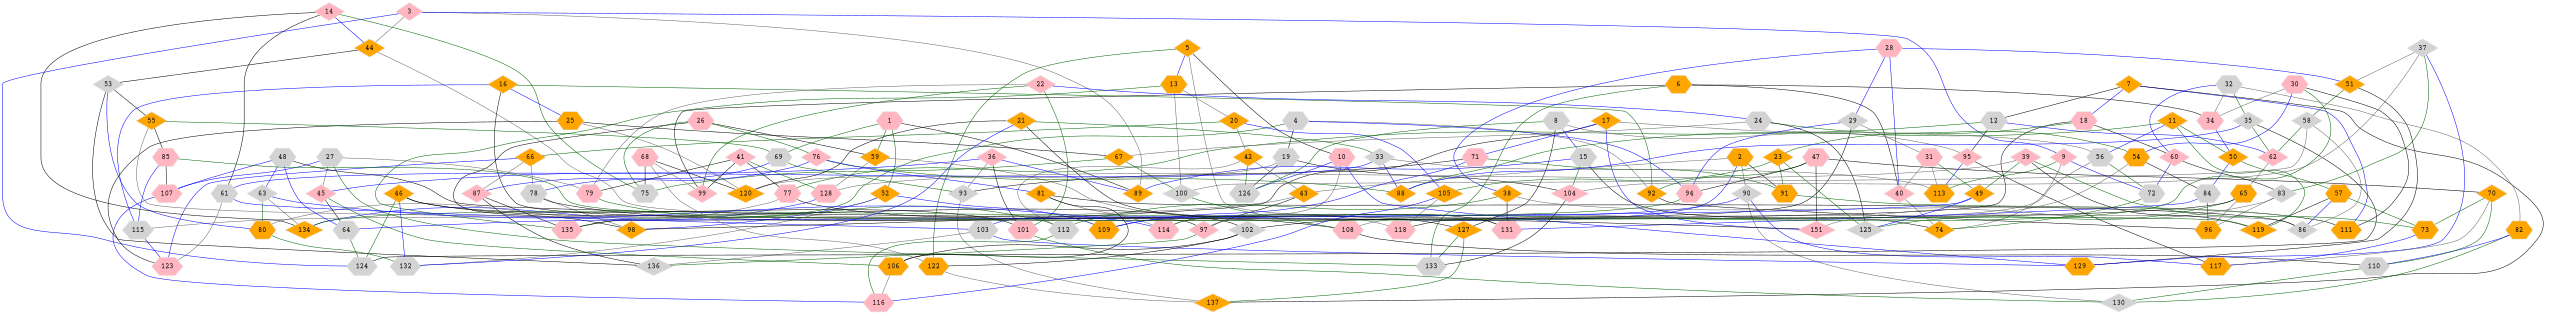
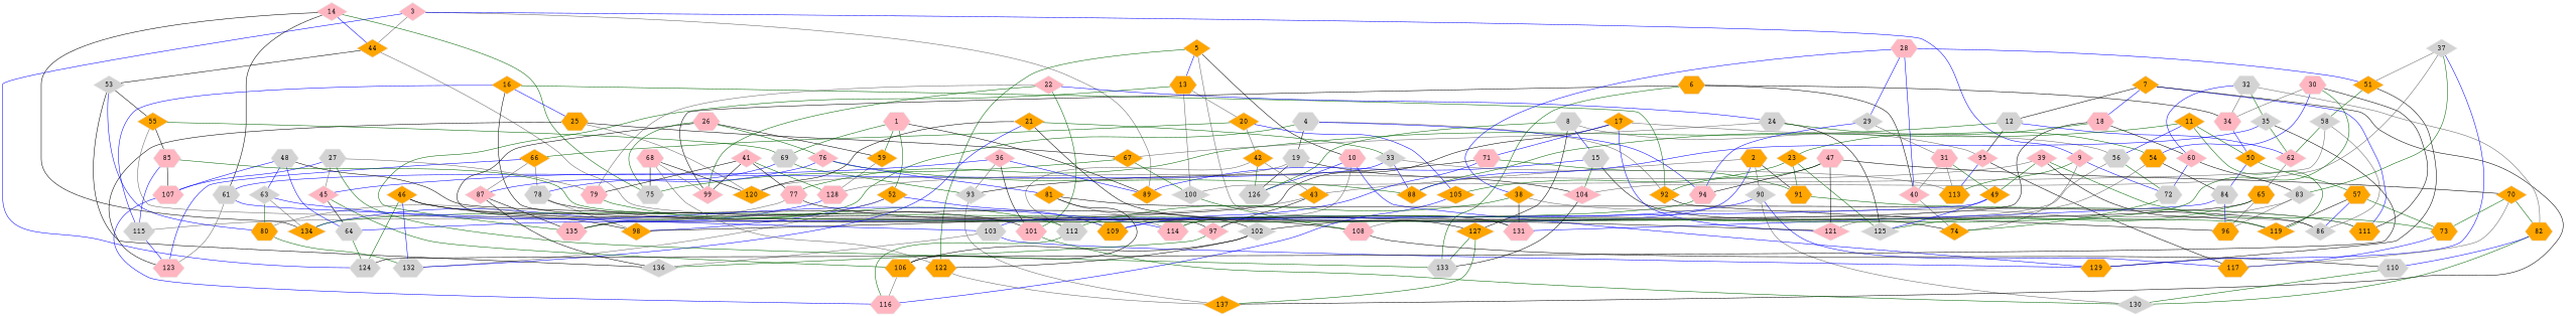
  graph {
    fontname="Courier Prime"
    node [color=gray90 fillcolor=orange fontname="Courier Prime" shape=hexagon style=filled]
    edge [color=darkgreen fontname="Courier Prime"]
    1 [fillcolor=lightpink]
    52 [shape=diamond]
    59 [shape=diamond]
    69 [fillcolor=lightgrey]
    89 [shape=diamond]
    98 [shape=diamond]
    132 [fillcolor=lightgrey]
    109
-   118 [fillcolor=lightpink]
    128 [fillcolor=lightpink]
    93 [fillcolor=lightgrey shape=diamond]
    78 [fillcolor=lightgrey]
    43 [shape=diamond]
    2
    90 [fillcolor=lightgrey shape=diamond]
    91
    103 [fillcolor=lightgrey]
    97 [fillcolor=lightpink shape=diamond]
    115 [fillcolor=lightgrey]
    117
    130 [fillcolor=lightgrey shape=diamond]
    111
    129
    136 [fillcolor=lightgrey shape=diamond]
    3 [fillcolor=lightpink shape=diamond]
    9 [fillcolor=lightpink shape=diamond]
    44 [shape=diamond]
    124 [fillcolor=lightgrey]
    72 [fillcolor=lightgrey]
    74 [shape=diamond]
    113
    53 [fillcolor=lightgrey shape=diamond]
    86 [fillcolor=lightgrey shape=diamond]
    4 [fillcolor=lightgrey]
    19 [fillcolor=lightgrey]
    92 [shape=diamond]
    94 [fillcolor=lightpink]
    135 [fillcolor=lightpink]
    126 [fillcolor=lightgrey]
    104 [fillcolor=lightpink shape=diamond]
    120 [shape=diamond]
    96
    134 [shape=diamond]
    5 [shape=diamond]
    10 [fillcolor=lightpink]
    13
    122
    131 [fillcolor=lightpink]
    114 [fillcolor=lightpink]
    20 [shape=diamond]
    100 [fillcolor=lightgrey shape=diamond]
    137 [shape=diamond]
    34 [fillcolor=lightpink]
    6
    40 [fillcolor=lightpink shape=diamond]
    99 [fillcolor=lightpink shape=diamond]
    133 [fillcolor=lightgrey]
    50 [shape=diamond]
    7 [shape=diamond]
    12 [fillcolor=lightgrey]
    18 [fillcolor=lightpink]
    95 [fillcolor=lightpink shape=diamond]
    62 [fillcolor=lightpink shape=diamond]
    77 [fillcolor=lightpink]
    23 [shape=diamond]
    60 [fillcolor=lightpink shape=diamond]
    8 [fillcolor=lightgrey]
    15 [fillcolor=lightgrey]
    127 [shape=diamond]
    11 [shape=diamond]
    56 [fillcolor=lightgrey]
    88 [shape=diamond]
    119 [shape=diamond]
    57
    84 [fillcolor=lightgrey]
    65
    80
    42 [shape=diamond]
    66 [shape=diamond]
    105 [shape=diamond]
    108 [fillcolor=lightpink]
    14 [fillcolor=lightpink shape=diamond]
    61 [fillcolor=lightgrey]
    75 [fillcolor=lightgrey]
    123 [fillcolor=lightpink]
    16 [shape=diamond]
    25
    67 [shape=diamond]
    17 [shape=diamond]
    71 [fillcolor=lightpink]
-   121 [fillcolor=lightpink shape=diamond label=151]
+   121 [fillcolor=lightpink shape=diamond]
    125 [fillcolor=lightgrey shape=diamond]
    83 [fillcolor=lightgrey shape=diamond]
    112 [fillcolor=lightgrey]
    87 [fillcolor=lightpink shape=diamond]
    116 [fillcolor=lightpink]
    21 [shape=diamond]
    33 [fillcolor=lightgrey shape=diamond]
    22 [fillcolor=lightpink shape=diamond]
    24 [fillcolor=lightgrey]
    79 [fillcolor=lightpink]
    101 [fillcolor=lightpink]
    54
    26 [fillcolor=lightpink]
    76 [fillcolor=lightpink shape=diamond]
    81 [shape=diamond]
    27 [fillcolor=lightgrey]
    45 [fillcolor=lightpink shape=diamond]
    107 [fillcolor=lightpink]
    64 [fillcolor=lightgrey]
    106
    28 [fillcolor=lightpink]
    29 [fillcolor=lightgrey shape=diamond]
    38 [shape=diamond]
    51 [shape=diamond]
    31 [fillcolor=lightpink]
    58 [fillcolor=lightgrey shape=diamond]
    49 [shape=diamond]
    30 [fillcolor=lightpink]
    32 [fillcolor=lightgrey]
    35 [fillcolor=lightgrey shape=diamond]
    82
    110 [fillcolor=lightgrey]
    36 [fillcolor=lightpink shape=diamond]
    37 [fillcolor=lightgrey shape=diamond]
    39 [fillcolor=lightpink shape=diamond]
    73
    41 [fillcolor=lightpink shape=diamond]
    55 [shape=diamond]
    46 [shape=diamond]
    102 [fillcolor=lightgrey shape=diamond]
    47 [fillcolor=lightpink]
    70 [shape=diamond]
    48 [fillcolor=lightgrey]
    63 [fillcolor=lightgrey shape=diamond]
    85 [fillcolor=lightpink]
    68 [fillcolor=lightpink]
    1 -- 52
    1 -- 59
    1 -- 69
    1 -- 89 [color=black]
    52 -- 98 [color=blue]
    52 -- 132 [color=gray40]
    52 -- 109 [color=blue]
-   59 -- 118 [color=gray40]
    59 -- 128 [color=gray40]
    69 -- 93
    69 -- 78 [color=blue]
    128 -- 134 [color=blue]
    93 -- 137 [color=gray40]
    78 -- 98 [color=gray40]
    78 -- 108 [color=black]
    43 -- 97 [color=black]
    43 -- 115 [color=gray40]
    2 -- 43 [color=gray40]
    2 -- 90 [color=gray40]
    2 -- 91 [color=black]
    2 -- 103 [color=blue]
    90 -- 109 [color=blue]
    90 -- 117 [color=blue]
    90 -- 130 [color=gray40]
    91 -- 111
    103 -- 129 [color=blue]
    103 -- 136 [color=gray40]
    97 -- 136
    115 -- 123 [color=blue]
    3 -- 89 [color=gray40]
    3 -- 9 [color=blue]
    3 -- 44 [color=gray40]
    3 -- 124 [color=blue]
    9 -- 72 [color=blue]
    9 -- 74 [color=gray40]
    9 -- 113
    44 -- 53 [color=black]
    44 -- 86 [color=gray40]
    72 -- 74
    53 -- 136 [color=black]
    53 -- 80 [color=blue]
    53 -- 55 [color=black]
    4 -- 19 [color=black]
    4 -- 92 [color=gray40]
    4 -- 94 [color=blue]
    4 -- 135
    19 -- 126 [color=black]
    19 -- 104 [color=black]
    19 -- 120 [color=gray40]
    92 -- 96 [color=black]
    94 -- 134
    104 -- 133 [color=black]
    5 -- 10 [color=black]
    5 -- 13 [color=blue]
    5 -- 122
    5 -- 131 [color=gray40]
    10 -- 129 [color=blue]
    10 -- 126 [color=blue]
    10 -- 114 [color=gray40]
    13 -- 135
    13 -- 20 [color=gray40]
    13 -- 100 [color=gray40]
    122 -- 137 [color=gray40]
    20 -- 42 [color=gray40]
    20 -- 66
    20 -- 105 [color=blue]
    100 -- 108
    34 -- 50 [color=blue]
    6 -- 34 [color=black]
    6 -- 40 [color=black]
    6 -- 99 [color=black]
    6 -- 133
    40 -- 74 [color=gray40]
    50 -- 57
    50 -- 84 [color=blue]
    7 -- 111 [color=blue]
    7 -- 137 [color=black]
    7 -- 12 [color=black]
    7 -- 18 [color=blue]
    12 -- 95 [color=black]
    12 -- 62 [color=blue]
    12 -- 77
    18 -- 135 [color=black]
    18 -- 23
    18 -- 60 [color=black]
    95 -- 117 [color=black]
    95 -- 113 [color=blue]
    62 -- 65 [color=gray40]
    77 -- 127 [color=black]
    77 -- 80 [color=gray40]
    23 -- 91
    23 -- 105
    23 -- 125
    60 -- 72 [color=blue]
    60 -- 83 [color=black]
    8 -- 126
    8 -- 95 [color=gray40]
    8 -- 15 [color=blue]
    8 -- 127 [color=black]
    15 -- 89 [color=blue]
    15 -- 74 [color=black]
    15 -- 104
    127 -- 137
    127 -- 133
    11 -- 50
    11 -- 56 [color=blue]
    11 -- 88
    11 -- 119
    56 -- 97 [color=gray40]
    56 -- 72
    57 -- 86 [color=blue]
    57 -- 119 [color=black]
    57 -- 73
    84 -- 96 [color=blue]
    84 -- 131 [color=blue]
    65 -- 96 [color=gray40]
    65 -- 125
    65 -- 102 [color=black]
    80 -- 132
    42 -- 43 [color=gray40]
    42 -- 126
    42 -- 112 [color=gray40]
    66 -- 78 [color=gray40]
    66 -- 123 [color=blue]
    66 -- 87 [color=gray40]
-   105 -- 118 [color=gray40]
    105 -- 116 [color=blue]
    108 -- 110 [color=black]
    14 -- 44 [color=blue]
    14 -- 134 [color=black]
    14 -- 61 [color=black]
    14 -- 75
    61 -- 103 [color=blue]
    61 -- 123 [color=gray40]
    16 -- 97 [color=black]
    16 -- 115 [color=blue]
    16 -- 92
    16 -- 25 [color=blue]
    25 -- 120 [color=gray40]
    25 -- 123 [color=black]
    25 -- 67 [color=black]
    67 -- 100
    67 -- 75
    17 -- 98 [color=black]
    17 -- 56 [color=gray40]
    17 -- 71 [color=blue]
    17 -- 121 [color=blue]
    71 -- 109 [color=blue]
    71 -- 93 [color=black]
    71 -- 91
    83 -- 96 [color=gray40]
    83 -- 121 [color=gray40]
    112 -- 116
    87 -- 136 [color=black]
    87 -- 135 [color=black]
    21 -- 132 [color=blue]
    21 -- 120 [color=black]
    21 -- 131 [color=black]
    21 -- 33
    33 -- 113 [color=gray40]
    33 -- 88 [color=blue]
    33 -- 61 [color=blue]
    22 -- 99
    22 -- 24 [color=blue]
    22 -- 79 [color=gray40]
    22 -- 101
    24 -- 67 [color=gray40]
    24 -- 125 [color=black]
    24 -- 54
    79 -- 112
    101 -- 130
    54 -- 84 [color=black]
    54 -- 108 [color=gray40]
    26 -- 59 [color=black]
    26 -- 98 [color=black]
    26 -- 75
    26 -- 76
    76 -- 88
    76 -- 87 [color=blue]
    76 -- 81 [color=blue]
    81 -- 86 [color=black]
    81 -- 114 [color=gray40]
    81 -- 106 [color=black]
    27 -- 133
    27 -- 79 [color=gray40]
    27 -- 45 [color=gray40]
    27 -- 107 [color=blue]
    45 -- 64 [color=black]
    45 -- 106
    107 -- 116 [color=blue]
    64 -- 124
    106 -- 116 [color=gray40]
    28 -- 40 [color=blue]
    28 -- 29 [color=blue]
    28 -- 38 [color=blue]
    28 -- 51 [color=blue]
-   29 -- 118 [color=black]
    29 -- 94 [color=blue]
    29 -- 31 [color=gray40]
    38 -- 111 [color=gray40]
    38 -- 131 [color=black]
    38 -- 112
    51 -- 129 [color=black]
    51 -- 58
    31 -- 113 [color=gray40]
    31 -- 40 [color=gray40]
    31 -- 49
    58 -- 86 [color=gray40]
    58 -- 100 [color=gray40]
    58 -- 62
    49 -- 125 [color=blue]
    49 -- 64 [color=blue]
    30 -- 111 [color=black]
    30 -- 114
    30 -- 34 [color=gray40]
    30 -- 54 [color=blue]
    32 -- 34 [color=gray40]
    32 -- 60 [color=blue]
    32 -- 35
    32 -- 82 [color=gray40]
    35 -- 124 [color=black]
    35 -- 62
    35 -- 88 [color=blue]
    82 -- 130
    82 -- 110 [color=blue]
    110 -- 130
    36 -- 89 [color=blue]
    36 -- 93 [color=gray40]
    36 -- 101 [color=black]
    36 -- 45 [color=blue]
    37 -- 129 [color=blue]
    37 -- 104 [color=gray40]
    37 -- 83
    37 -- 51 [color=gray40]
    39 -- 128 [color=gray40]
    39 -- 119 [color=black]
    39 -- 49
    39 -- 73
    73 -- 117 [color=blue]
    41 -- 128
    41 -- 99 [color=black]
    41 -- 77 [color=black]
    41 -- 79 [color=black]
    55 -- 69
    55 -- 109 [color=gray40]
    55 -- 85 [color=black]
    46 -- 132 [color=blue]
    46 -- 124
    46 -- 101 [color=black]
    46 -- 102 [color=black]
    102 -- 122 [color=black]
    102 -- 106 [color=black]
    47 -- 92
    47 -- 94 [color=black]
    47 -- 121 [color=black]
    47 -- 70 [color=black]
    70 -- 117 [color=gray40]
-   70 -- 110
+   70 -- 82
    70 -- 73
    48 -- 121 [color=black]
    48 -- 107 [color=blue]
    48 -- 64 [color=blue]
    48 -- 63 [color=blue]
    63 -- 134 [color=gray40]
    63 -- 114 [color=blue]
    63 -- 80
    85 -- 115 [color=blue]
    85 -- 119
    85 -- 107 [color=black]
    68 -- 120 [color=black]
    68 -- 122 [color=gray40]
    68 -- 99 [color=gray40]
    68 -- 75 [color=black]
  }
